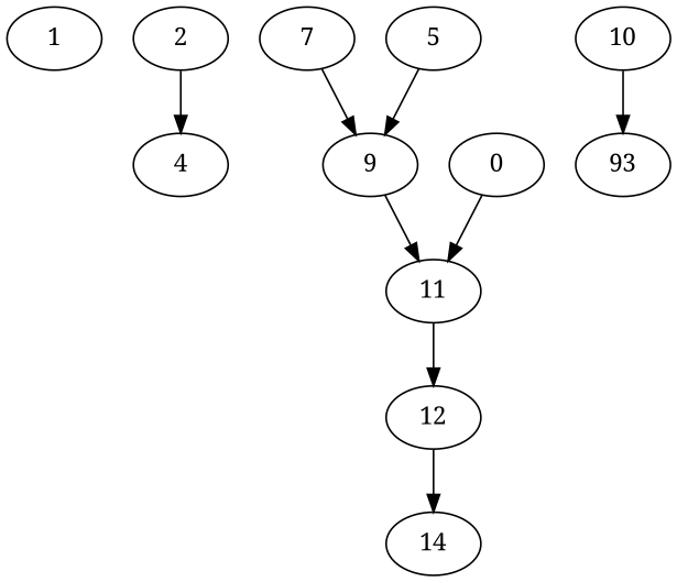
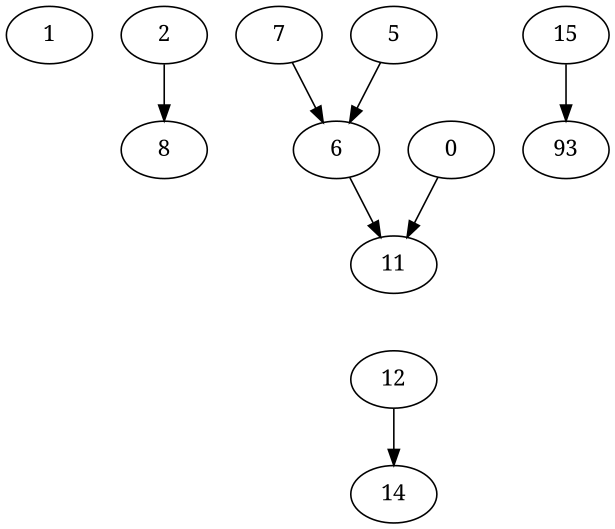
  digraph {
    fontname="Noto Serif"
    node [alpha=0.07 fontname="Noto Serif"]
    edge [fontname="Noto Serif"]
    1 [alpha=0.09 expect_size=3946288155127751]
    2 [expect_size=2038185320251392000]
-   4 [alpha=0.03 expect_size=6395096434729020]
+   4 [alpha=0.03 expect_size=6395096434729020 label=8]
    7 [alpha=0.15 expect_size=1826473531689402368]
-   9 [expect_size=4532350730050590]
+   9 [expect_size=4532350730050590 label=6]
    n6 [alpha=0.08 expect_size=3290206404870144000 label=0]
    11 [alpha=0.11 expect_size=59196233755469]
    5 [alpha=0.12 expect_size=239180467244307]
-   10 [alpha=0.12 expect_size=720287028972025]
+   10 [alpha=0.12 expect_size=720287028972025 label=15]
    n10 [alpha=0.14 expect_size=1404809795940122624 label=93]
    12 [alpha=0.08 expect_size=4634180736980112]
    14 [alpha=0.11 expect_size=3241900725692792832]
    2 -> 4
    7 -> 9
    9 -> 11
    n6 -> 11
-   11 -> 12
    5 -> 9
    10 -> n10
    12 -> 14
  }
